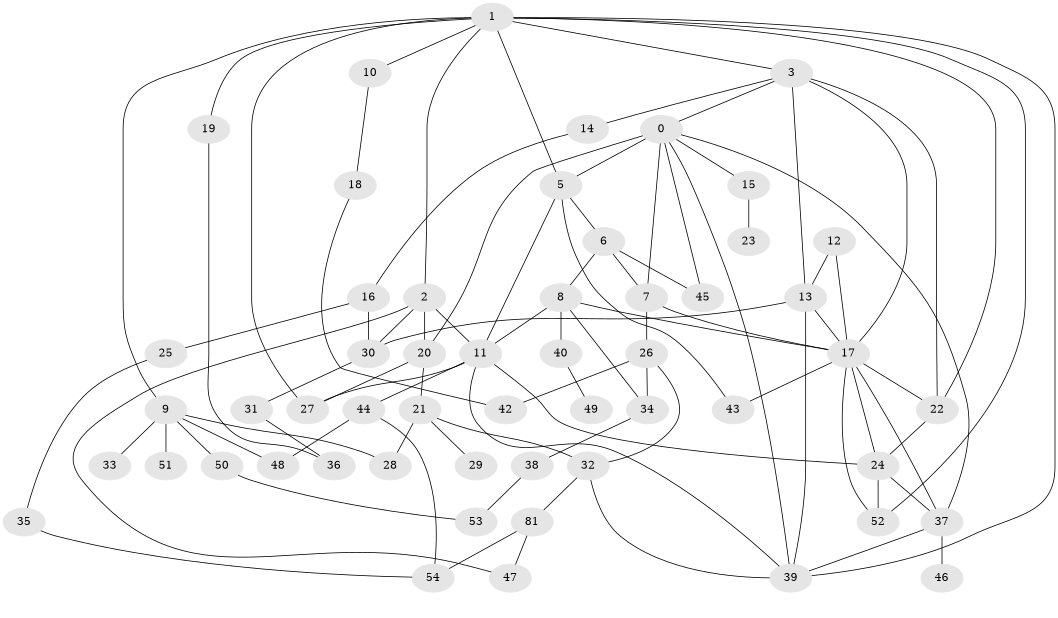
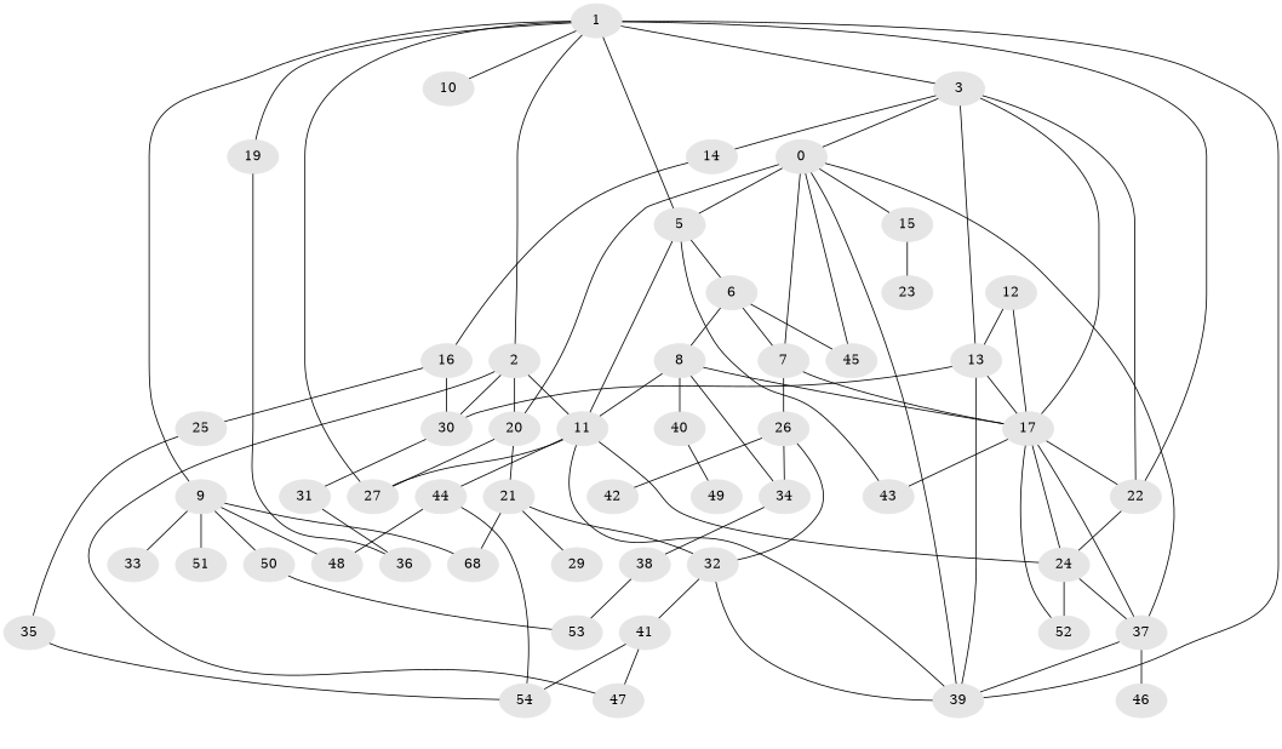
  graph {
    node [color=gray90 style=filled]
    edge [weight=1.0]
    1
    2
    3
    5
    9
    10
    19
    22
    27
    39
    52
    11
    20
    30
    47
    n16 [label=0]
    13
    14
    17
    6
    43
-   28
+   28 [label=68]
    33
    48
    50
    51
-   18
    36
    24
    44
    21
    31
    7
    15
    37
    45
    16
    26
    23
    46
    8
    12
    34
    40
    42
    32
    38
    49
    53
    54
    25
    35
    29
-   41 [label=81]
+   41
    1 -- 2
    1 -- 3
    1 -- 5
    1 -- 9
    1 -- 10
    1 -- 19
    1 -- 22
    1 -- 27
    1 -- 39
-   1 -- 52
    2 -- 11
    2 -- 20 [weight=2.0]
    2 -- 30
    2 -- 47
    3 -- 22
    3 -- n16
    3 -- 13
    3 -- 14
    3 -- 17 [weight=2.0]
    5 -- 11
    5 -- 6
    5 -- 43
    9 -- 28
    9 -- 33
    9 -- 48
    9 -- 50
    9 -- 51
-   10 -- 18
    19 -- 36
    22 -- 24
    11 -- 27
    11 -- 39
    11 -- 24
    11 -- 44
    20 -- 27
    20 -- 21
    30 -- 31 [weight=2.0]
    n16 -- 5
    n16 -- 39
    n16 -- 20
    n16 -- 7 [weight=3.0]
    n16 -- 15
    n16 -- 37
    n16 -- 45
    13 -- 39
    13 -- 30
    13 -- 17
    14 -- 16
    17 -- 22
    17 -- 52
    17 -- 43
    17 -- 24
    17 -- 37
    6 -- 7
    6 -- 45
    6 -- 8
    50 -- 53
-   18 -- 42
    24 -- 52 [weight=2.0]
    24 -- 37
    44 -- 48
    44 -- 54
    21 -- 28
    21 -- 32
    21 -- 29
    31 -- 36
    7 -- 17
    7 -- 26 [weight=3.0]
    15 -- 23
    37 -- 39
    37 -- 46
    16 -- 30
    16 -- 25
    26 -- 34
    26 -- 42
    26 -- 32
    8 -- 11
    8 -- 17
    8 -- 34
    8 -- 40
    12 -- 13
    12 -- 17 [weight=2.0]
    34 -- 38
    40 -- 49
    32 -- 39
    32 -- 41
    38 -- 53
    25 -- 35
    35 -- 54
    41 -- 47
    41 -- 54
  }
